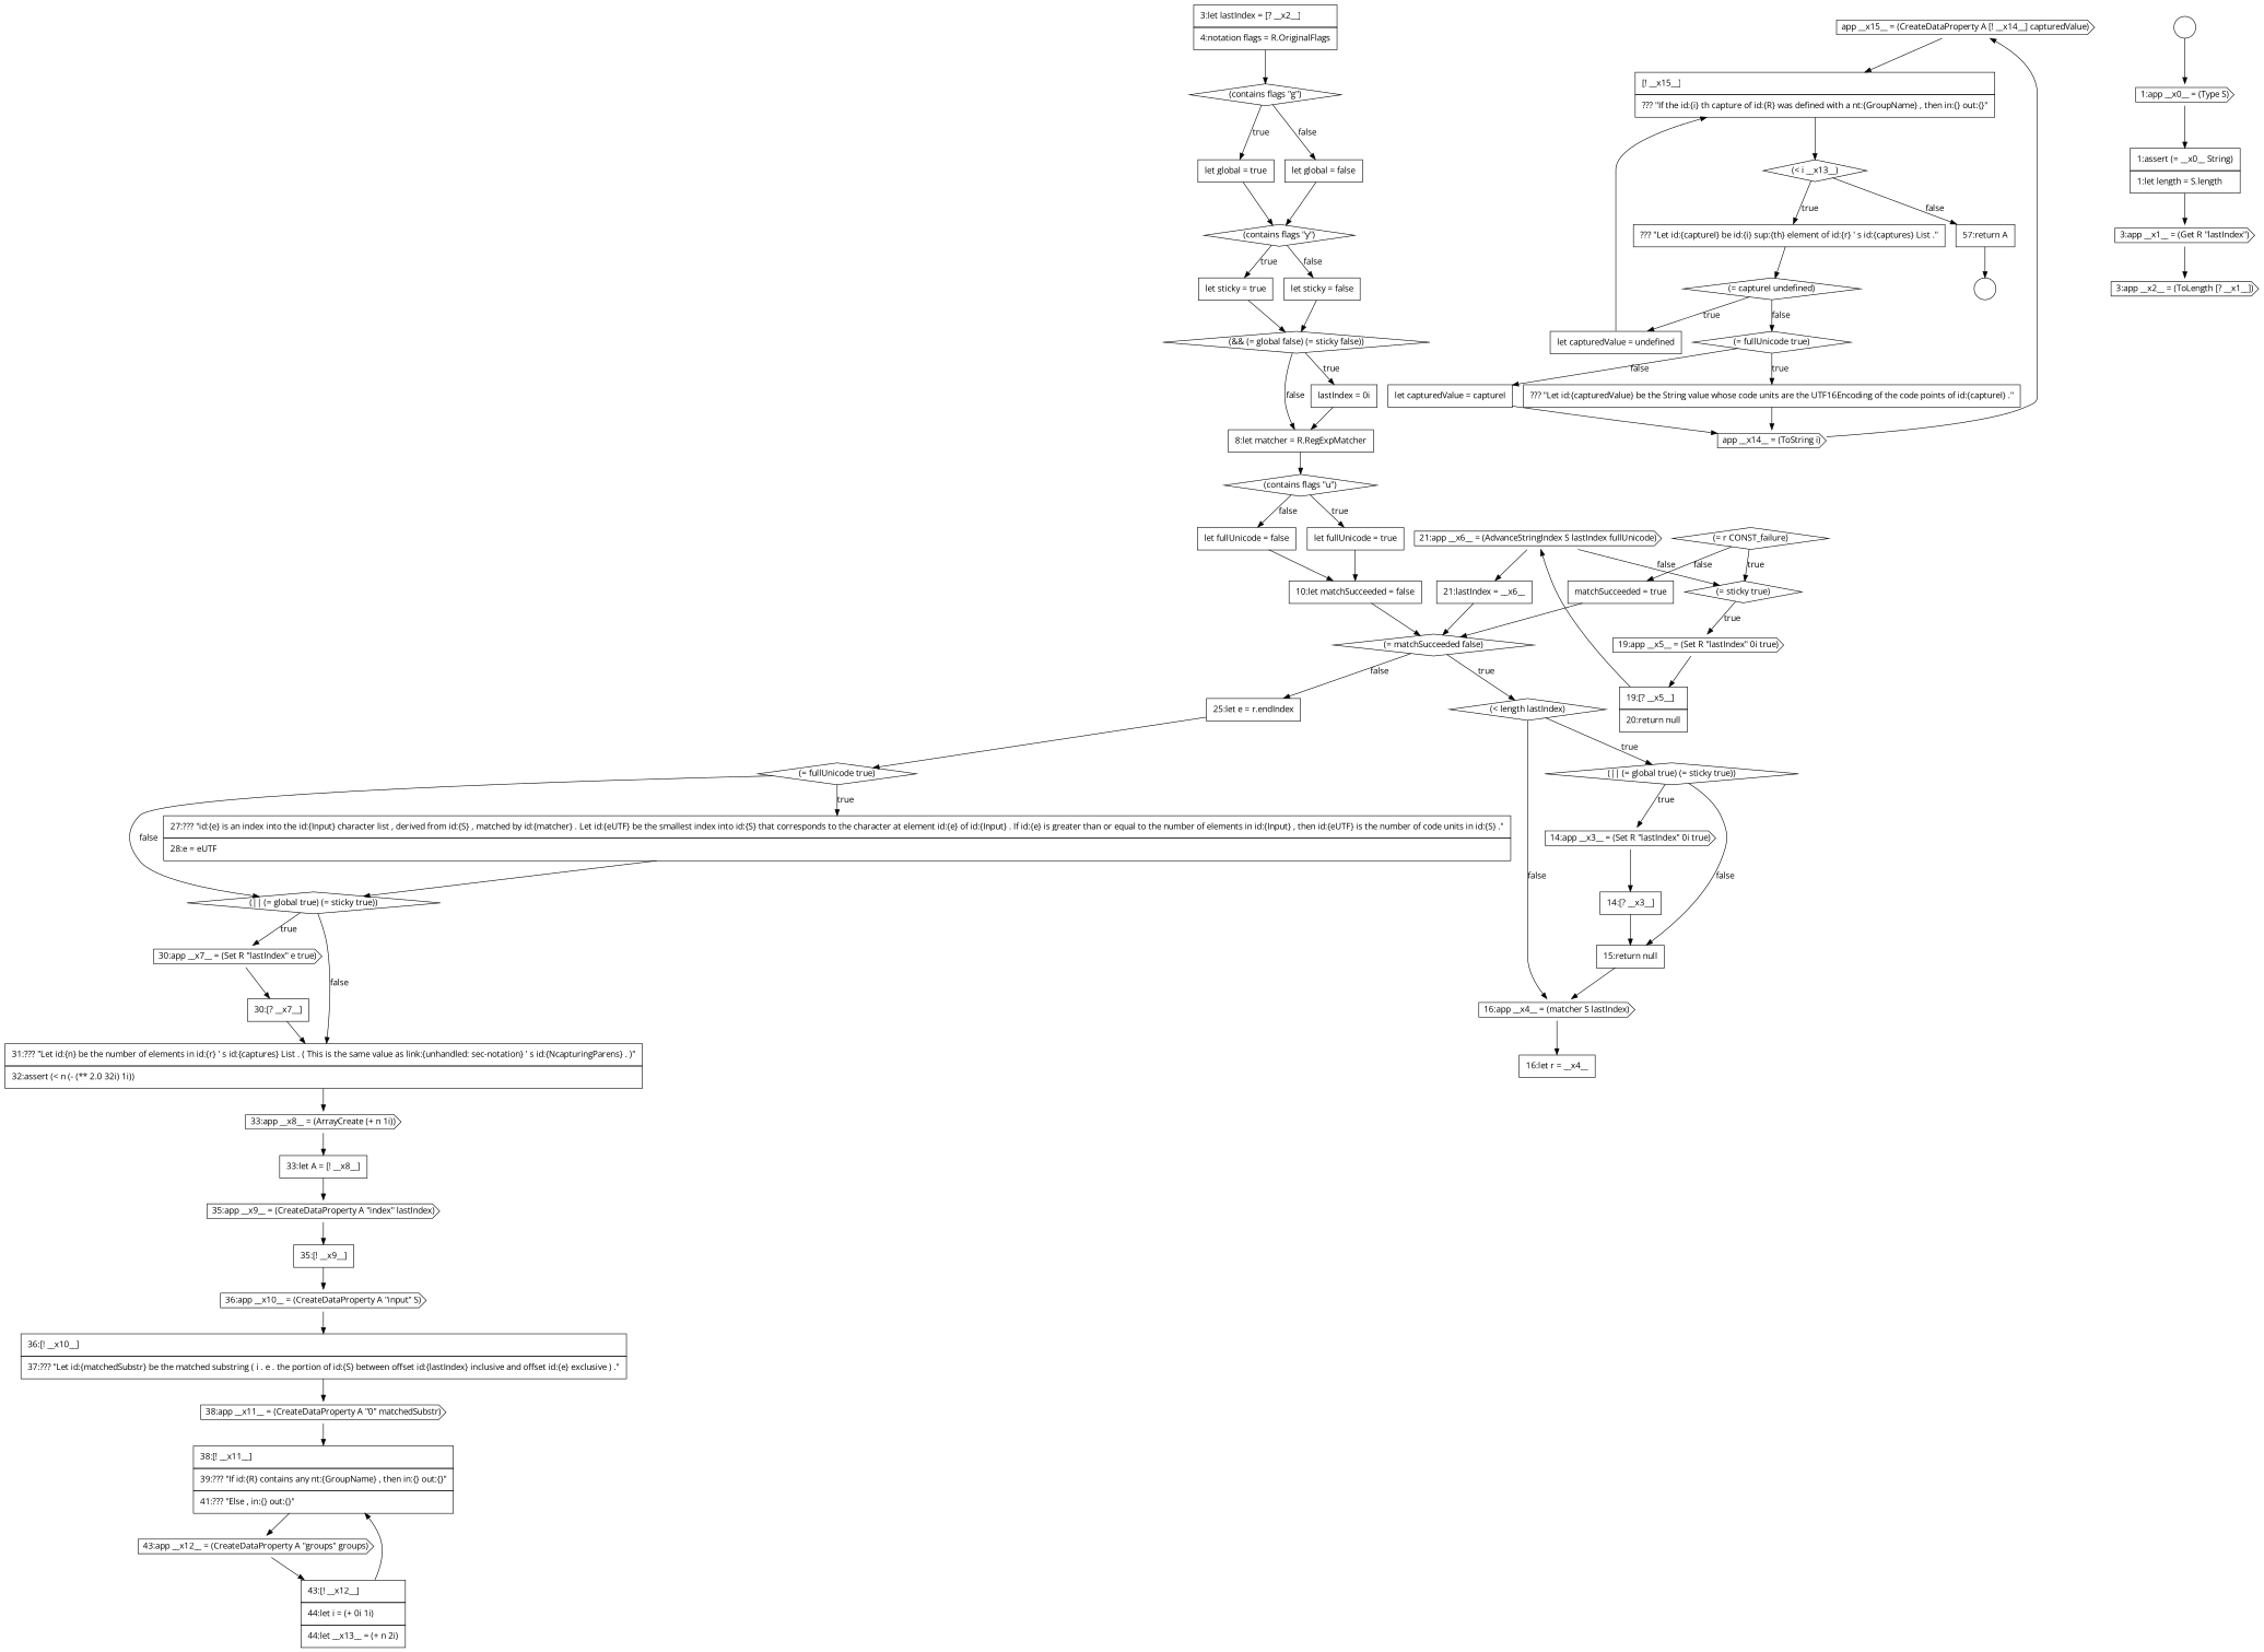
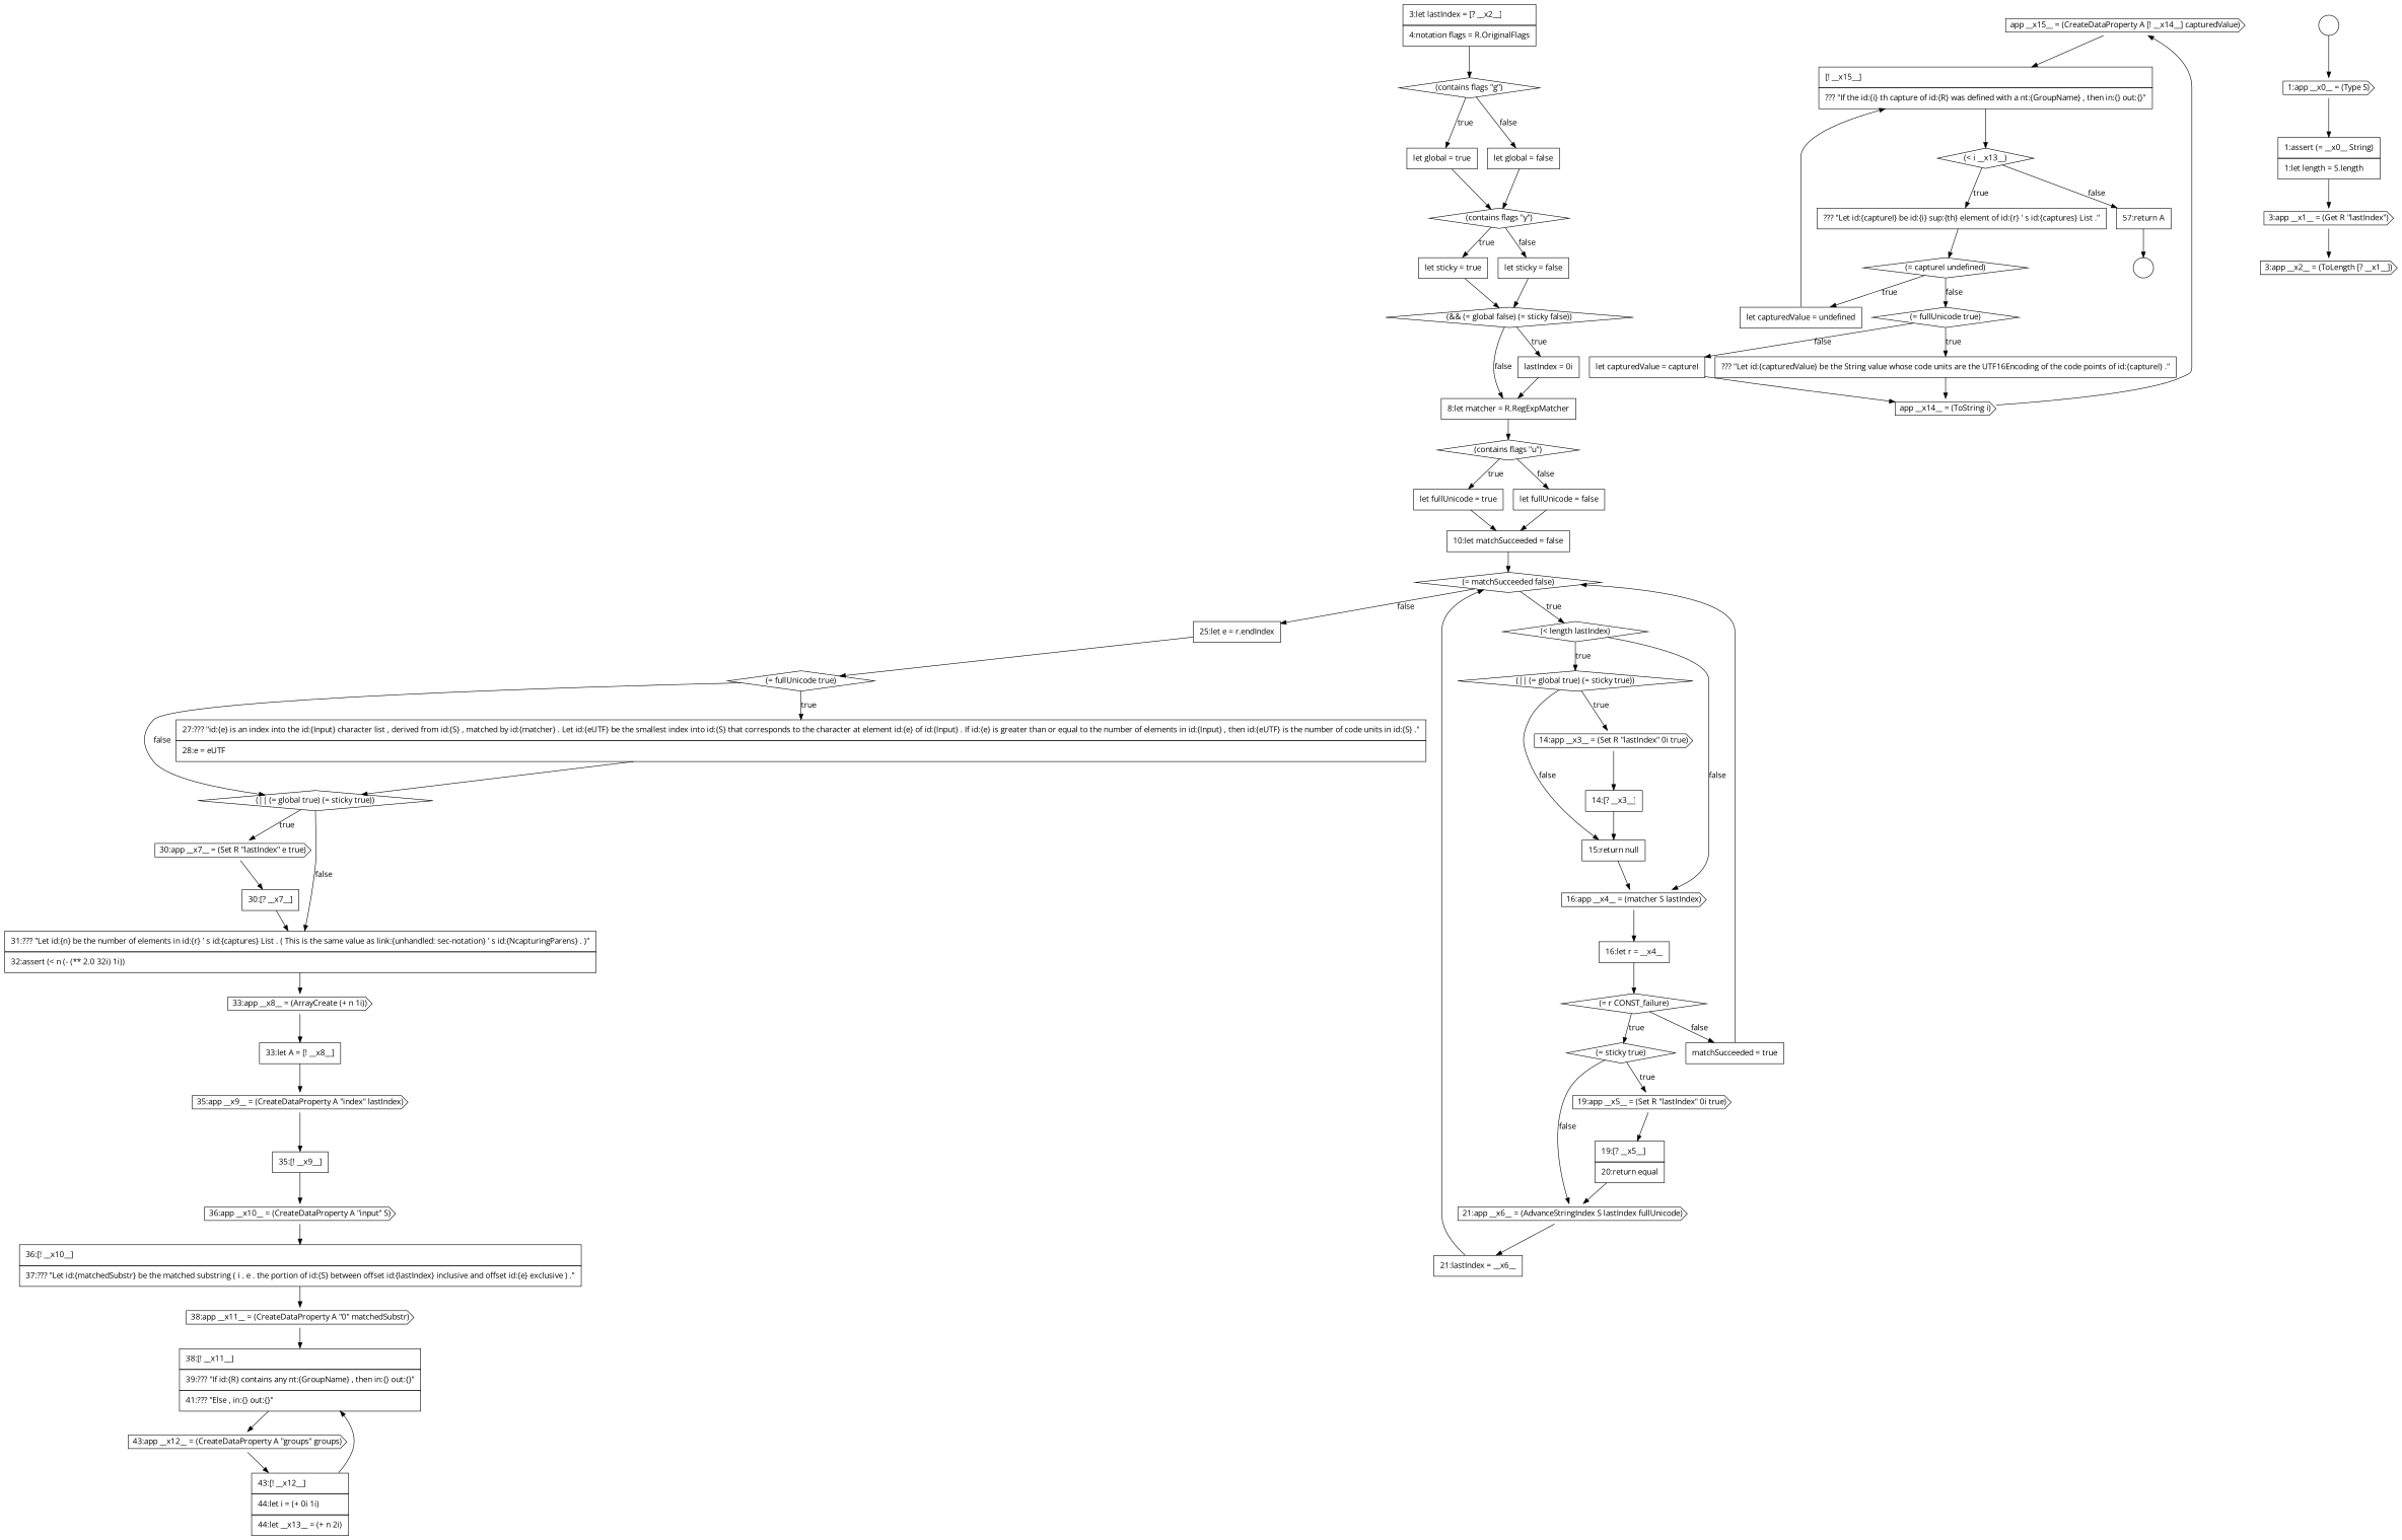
  digraph {
    fontname="Open Sans"
    node [color=black fillcolor=white fontname="Open Sans" shape=none style=filled margin=0]
    edge [color=black fontname="Open Sans"]
    n1 [label=<<font color="black">36:app __x10__ = (CreateDataProperty A &quot;input&quot; S)</font>> shape=cds margin=""]
    n2 [label=<<font color="black">     <table border="0" cellborder="1" cellspacing="0" cellpadding="10">       <tr><td align="left">36:[! __x10__]</td></tr>       <tr><td align="left">37:??? &quot;Let id:{matchedSubstr} be the matched substring ( i . e . the portion of id:{S} between offset id:{lastIndex} inclusive and offset id:{e} exclusive ) .&quot;</td></tr>     </table>   </font>>]
    n3 [label=<<font color="black">38:app __x11__ = (CreateDataProperty A &quot;0&quot; matchedSubstr)</font>> shape=cds margin=""]
    n4 [label=<<font color="black">app __x15__ = (CreateDataProperty A [! __x14__] capturedValue)</font>> shape=cds margin=""]
    n5 [label=<<font color="black">     <table border="0" cellborder="1" cellspacing="0" cellpadding="10">       <tr><td align="left">[! __x15__]</td></tr>       <tr><td align="left">??? &quot;If the id:{i} th capture of id:{R} was defined with a nt:{GroupName} , then in:{} out:{}&quot;</td></tr>     </table>   </font>>]
    n6 [label=<<font color="black">(&lt; i __x13__)</font>> shape=diamond margin=""]
    n7 [label=<<font color="black">     <table border="0" cellborder="1" cellspacing="0" cellpadding="10">       <tr><td align="left">30:[? __x7__]</td></tr>     </table>   </font>>]
    n8 [label=<<font color="black">     <table border="0" cellborder="1" cellspacing="0" cellpadding="10">       <tr><td align="left">31:??? &quot;Let id:{n} be the number of elements in id:{r} ' s id:{captures} List . ( This is the same value as link:{unhandled: sec-notation} ' s id:{NcapturingParens} . )&quot;</td></tr>       <tr><td align="left">32:assert (&lt; n (- (** 2.0 32i) 1i))</td></tr>     </table>   </font>>]
    n9 [label=<<font color="black">33:app __x8__ = (ArrayCreate (+ n 1i))</font>> shape=cds margin=""]
    n10 [label=<<font color="black">(= sticky true)</font>> shape=diamond margin=""]
    n11 [label=<<font color="black">21:app __x6__ = (AdvanceStringIndex S lastIndex fullUnicode)</font>> shape=cds margin=""]
    n12 [label=<<font color="black">19:app __x5__ = (Set R &quot;lastIndex&quot; 0i true)</font>> shape=cds margin=""]
    n13 [label=<<font color="black">     <table border="0" cellborder="1" cellspacing="0" cellpadding="10">       <tr><td align="left">21:lastIndex = __x6__</td></tr>     </table>   </font>>]
-   n14 [label=<<font color="black">     <table border="0" cellborder="1" cellspacing="0" cellpadding="10">       <tr><td align="left">19:[? __x5__]</td></tr>       <tr><td align="left">20:return null</td></tr>     </table>   </font>>]
+   n14 [label=<<font color="black">     <table border="0" cellborder="1" cellspacing="0" cellpadding="10">       <tr><td align="left">19:[? __x5__]</td></tr>       <tr><td align="left">20:return equal</td></tr>     </table>   </font>>]
    n15 [label=<<font color="black">     <table border="0" cellborder="1" cellspacing="0" cellpadding="10">       <tr><td align="left">let fullUnicode = true</td></tr>     </table>   </font>>]
    n16 [label=<<font color="black">     <table border="0" cellborder="1" cellspacing="0" cellpadding="10">       <tr><td align="left">10:let matchSucceeded = false</td></tr>     </table>   </font>>]
    n17 [label=<<font color="black">(= matchSucceeded false)</font>> shape=diamond margin=""]
    n18 [label=<<font color="black">     <table border="0" cellborder="1" cellspacing="0" cellpadding="10">       <tr><td align="left">38:[! __x11__]</td></tr>       <tr><td align="left">39:??? &quot;If id:{R} contains any nt:{GroupName} , then in:{} out:{}&quot;</td></tr>       <tr><td align="left">41:??? &quot;Else , in:{} out:{}&quot;</td></tr>     </table>   </font>>]
    n19 [label=<<font color="black">43:app __x12__ = (CreateDataProperty A &quot;groups&quot; groups)</font>> shape=cds margin=""]
    n20 [label=<<font color="black">     <table border="0" cellborder="1" cellspacing="0" cellpadding="10">       <tr><td align="left">25:let e = r.endIndex</td></tr>     </table>   </font>>]
    n21 [label=<<font color="black">(&lt; length lastIndex)</font>> shape=diamond margin=""]
    n22 [label=<<font color="black">(contains flags &quot;u&quot;)</font>> shape=diamond margin=""]
    n23 [label=<<font color="black">     <table border="0" cellborder="1" cellspacing="0" cellpadding="10">       <tr><td align="left">let fullUnicode = false</td></tr>     </table>   </font>>]
    n24 [label=<<font color="black">(|| (= global true) (= sticky true))</font>> shape=diamond margin=""]
    n25 [label=<<font color="black">30:app __x7__ = (Set R &quot;lastIndex&quot; e true)</font>> shape=cds margin=""]
    n26 [label=<<font color="black">(contains flags &quot;g&quot;)</font>> shape=diamond margin=""]
    n27 [label=<<font color="black">     <table border="0" cellborder="1" cellspacing="0" cellpadding="10">       <tr><td align="left">let global = true</td></tr>     </table>   </font>>]
    n28 [label=<<font color="black">     <table border="0" cellborder="1" cellspacing="0" cellpadding="10">       <tr><td align="left">let global = false</td></tr>     </table>   </font>>]
    n29 [label=<<font color="black">(contains flags &quot;y&quot;)</font>> shape=diamond margin=""]
    n30 [label=<<font color="black">     <table border="0" cellborder="1" cellspacing="0" cellpadding="10">       <tr><td align="left">1:assert (= __x0__ String)</td></tr>       <tr><td align="left">1:let length = S.length</td></tr>     </table>   </font>>]
    n31 [label=<<font color="black">3:app __x1__ = (Get R &quot;lastIndex&quot;)</font>> shape=cds margin=""]
    n32 [label=<<font color="black">3:app __x2__ = (ToLength [? __x1__])</font>> shape=cds margin=""]
    n33 [label=<<font color="black">     <table border="0" cellborder="1" cellspacing="0" cellpadding="10">       <tr><td align="left">let sticky = true</td></tr>     </table>   </font>>]
    n34 [label=<<font color="black">     <table border="0" cellborder="1" cellspacing="0" cellpadding="10">       <tr><td align="left">let sticky = false</td></tr>     </table>   </font>>]
    n35 [label=<<font color="black">(= fullUnicode true)</font>> shape=diamond margin=""]
    n36 [label=<<font color="black">     <table border="0" cellborder="1" cellspacing="0" cellpadding="10">       <tr><td align="left">27:??? &quot;id:{e} is an index into the id:{Input} character list , derived from id:{S} , matched by id:{matcher} . Let id:{eUTF} be the smallest index into id:{S} that corresponds to the character at element id:{e} of id:{Input} . If id:{e} is greater than or equal to the number of elements in id:{Input} , then id:{eUTF} is the number of code units in id:{S} .&quot;</td></tr>       <tr><td align="left">28:e = eUTF</td></tr>     </table>   </font>>]
    n37 [label=<<font color="black">(&amp;&amp; (= global false) (= sticky false))</font>> shape=diamond margin=""]
    n38 [label=<<font color="black">     <table border="0" cellborder="1" cellspacing="0" cellpadding="10">       <tr><td align="left">lastIndex = 0i</td></tr>     </table>   </font>>]
    n39 [label=<<font color="black">     <table border="0" cellborder="1" cellspacing="0" cellpadding="10">       <tr><td align="left">8:let matcher = R.RegExpMatcher</td></tr>     </table>   </font>>]
    n40 [label=<<font color="black">(= r CONST_failure)</font>> shape=diamond margin=""]
    n41 [label=<<font color="black">     <table border="0" cellborder="1" cellspacing="0" cellpadding="10">       <tr><td align="left">matchSucceeded = true</td></tr>     </table>   </font>>]
    n42 [label=<<font color="black">14:app __x3__ = (Set R &quot;lastIndex&quot; 0i true)</font>> shape=cds margin=""]
    n43 [label=<<font color="black">     <table border="0" cellborder="1" cellspacing="0" cellpadding="10">       <tr><td align="left">14:[? __x3__]</td></tr>     </table>   </font>>]
    n44 [label=<<font color="black">     <table border="0" cellborder="1" cellspacing="0" cellpadding="10">       <tr><td align="left">15:return null</td></tr>     </table>   </font>>]
    n45 [label=<<font color="black">     <table border="0" cellborder="1" cellspacing="0" cellpadding="10">       <tr><td align="left">43:[! __x12__]</td></tr>       <tr><td align="left">44:let i = (+ 0i 1i)</td></tr>       <tr><td align="left">44:let __x13__ = (+ n 2i)</td></tr>     </table>   </font>>]
    n46 [label=<<font color="black">     <table border="0" cellborder="1" cellspacing="0" cellpadding="10">       <tr><td align="left">let capturedValue = undefined</td></tr>     </table>   </font>>]
    n47 [label=<<font color="black">app __x14__ = (ToString i)</font>> shape=cds margin=""]
    n48 [label=<<font color="black">     <table border="0" cellborder="1" cellspacing="0" cellpadding="10">       <tr><td align="left">35:[! __x9__]</td></tr>     </table>   </font>>]
    n49 [label=<<font color="black">     <table border="0" cellborder="1" cellspacing="0" cellpadding="10">       <tr><td align="left">??? &quot;Let id:{capturedValue} be the String value whose code units are the UTF16Encoding of the code points of id:{captureI} .&quot;</td></tr>     </table>   </font>>]
    n50 [label=<<font color="black">1:app __x0__ = (Type S)</font>> shape=cds margin=""]
    n51 [label=<<font color="black">16:app __x4__ = (matcher S lastIndex)</font>> shape=cds margin=""]
    n52 [label=<<font color="black">     <table border="0" cellborder="1" cellspacing="0" cellpadding="10">       <tr><td align="left">??? &quot;Let id:{captureI} be id:{i} sup:{th} element of id:{r} ' s id:{captures} List .&quot;</td></tr>     </table>   </font>>]
    n53 [label=<<font color="black">(= captureI undefined)</font>> shape=diamond margin=""]
    n54 [label=<<font color="black">(= fullUnicode true)</font>> shape=diamond margin=""]
    n55 [label=<<font color="black">     <table border="0" cellborder="1" cellspacing="0" cellpadding="10">       <tr><td align="left">57:return A</td></tr>     </table>   </font>>]
    n56 [label=<<font color="black">(|| (= global true) (= sticky true))</font>> shape=diamond margin=""]
    n57 [label=<<font color="black">     <table border="0" cellborder="1" cellspacing="0" cellpadding="10">       <tr><td align="left">16:let r = __x4__</td></tr>     </table>   </font>>]
    n58 [label=<<font color="black">     <table border="0" cellborder="1" cellspacing="0" cellpadding="10">       <tr><td align="left">let capturedValue = captureI</td></tr>     </table>   </font>>]
    n59 [label=<<font color="black">     <table border="0" cellborder="1" cellspacing="0" cellpadding="10">       <tr><td align="left">33:let A = [! __x8__]</td></tr>     </table>   </font>>]
    n60 [label=<<font color="black">35:app __x9__ = (CreateDataProperty A &quot;index&quot; lastIndex)</font>> shape=cds margin=""]
    n61 [label=" " shape=circle margin=""]
    n62 [label=" " shape=circle margin=""]
    n63 [label=<<font color="black">     <table border="0" cellborder="1" cellspacing="0" cellpadding="10">       <tr><td align="left">3:let lastIndex = [? __x2__]</td></tr>       <tr><td align="left">4:notation flags = R.OriginalFlags</td></tr>     </table>   </font>>]
    n1 -> n2
    n2 -> n3
    n3 -> n18
    n4 -> n5
    n5 -> n6
    n6 -> n52 [label=<<font color="black">true</font>>]
    n6 -> n55 [label=<<font color="black">false</font>>]
    n7 -> n8
    n8 -> n9
    n9 -> n59
-   n11 -> n10 [label=<<font color="black">false</font>>]
+   n10 -> n11 [label=<<font color="black">false</font>>]
    n10 -> n12 [label=<<font color="black">true</font>>]
    n11 -> n13
    n12 -> n14
    n13 -> n17
    n14 -> n11
    n15 -> n16
    n16 -> n17
    n17 -> n20 [label=<<font color="black">false</font>>]
    n17 -> n21 [label=<<font color="black">true</font>>]
    n18 -> n19
    n19 -> n45
    n20 -> n35
    n21 -> n51 [label=<<font color="black">false</font>>]
    n21 -> n56 [label=<<font color="black">true</font>>]
    n22 -> n15 [label=<<font color="black">true</font>>]
    n22 -> n23 [label=<<font color="black">false</font>>]
    n23 -> n16
    n24 -> n8 [label=<<font color="black">false</font>>]
    n24 -> n25 [label=<<font color="black">true</font>>]
    n25 -> n7
    n26 -> n27 [label=<<font color="black">true</font>>]
    n26 -> n28 [label=<<font color="black">false</font>>]
    n27 -> n29
    n28 -> n29
    n29 -> n33 [label=<<font color="black">true</font>>]
    n29 -> n34 [label=<<font color="black">false</font>>]
    n30 -> n31
    n31 -> n32
    n33 -> n37
    n34 -> n37
    n35 -> n24 [label=<<font color="black">false</font>>]
    n35 -> n36 [label=<<font color="black">true</font>>]
    n36 -> n24
    n37 -> n38 [label=<<font color="black">true</font>>]
    n37 -> n39 [label=<<font color="black">false</font>>]
    n38 -> n39
    n39 -> n22
    n40 -> n10 [label=<<font color="black">true</font>>]
    n40 -> n41 [label=<<font color="black">false</font>>]
    n41 -> n17
    n42 -> n43
    n43 -> n44
    n44 -> n51
    n45 -> n18
    n46 -> n5
    n47 -> n4
    n48 -> n1
    n49 -> n47
    n50 -> n30
    n51 -> n57
    n52 -> n53
    n53 -> n46 [label=<<font color="black">true</font>>]
    n53 -> n54 [label=<<font color="black">false</font>>]
    n54 -> n49 [label=<<font color="black">true</font>>]
    n54 -> n58 [label=<<font color="black">false</font>>]
    n55 -> n62
    n56 -> n42 [label=<<font color="black">true</font>>]
    n56 -> n44 [label=<<font color="black">false</font>>]
+   n57 -> n40
    n58 -> n47
    n59 -> n60
    n60 -> n48
    n61 -> n50
    n63 -> n26
  }
